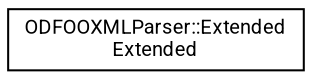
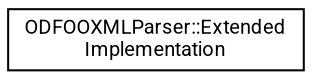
  digraph {
    rankdir=LR
    fontname=Roboto
-   n1 [color=black fillcolor=white fontname=Roboto fontsize=10 height=0.2 label="ODFOOXMLParser::Extended\lExtended" shape=record style=filled width=0.4]
+   n1 [color=black fillcolor=white fontname=Roboto fontsize=10 height=0.2 label="ODFOOXMLParser::Extended\lImplementation" shape=record style=filled width=0.4]
  }
